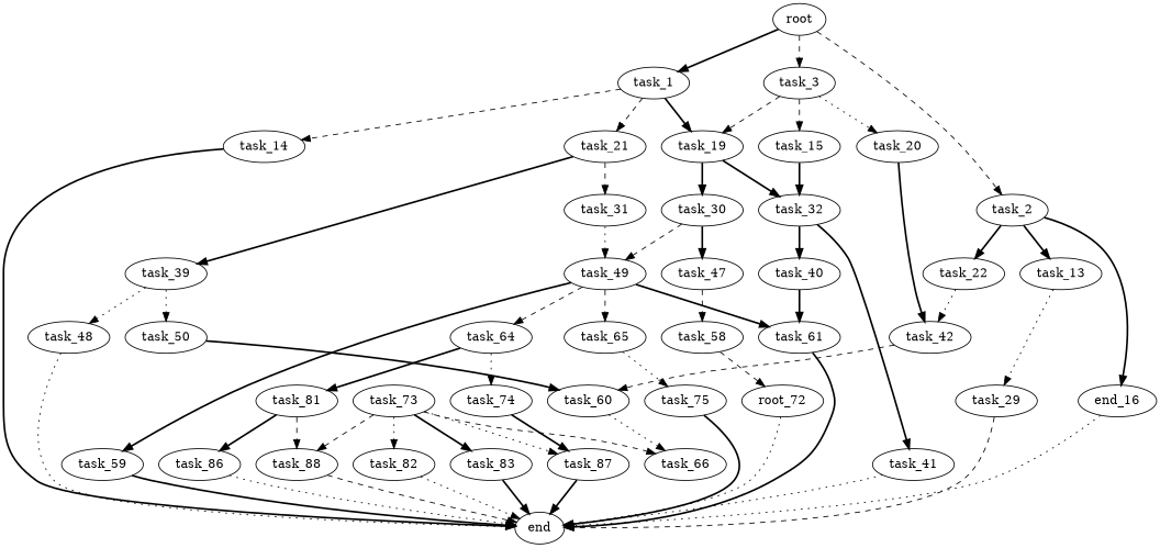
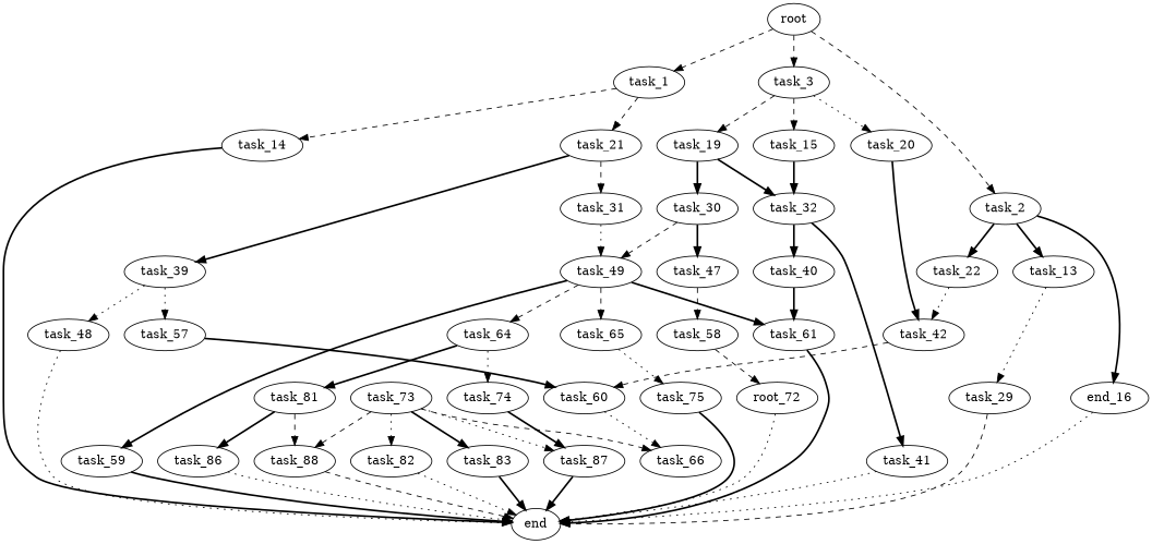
  digraph {
    edge [style=bold]
    root
    task_1
    task_2
    task_3
    task_14
    task_19
    task_21
    task_13
    n9 [label=end_16]
    task_22
    task_15
    task_20
    end
    task_32
    task_30
    task_31
    task_39
    task_29
    task_42
    task_40
    task_41
    task_47
    task_49
    task_60
    task_48
-   task_50
+   task_50 [label=task_57]
    task_61
    task_58
    task_59
    task_64
    task_65
    task_66
    n33 [label=root_72]
    task_74
    task_81
    task_75
    task_87
    task_88
    task_86
    task_73
    task_82
    task_83
-   root -> task_1
+   root -> task_1 [style=dashed]
    root -> task_2 [style=dashed]
    root -> task_3 [style=dashed]
    task_1 -> task_14 [style=dashed]
-   task_1 -> task_19
    task_1 -> task_21 [style=dashed]
    task_2 -> task_13
    task_2 -> n9
    task_2 -> task_22
    task_3 -> task_19 [style=dashed]
    task_3 -> task_15 [style=dashed]
    task_3 -> task_20 [style=dotted]
    task_14 -> end
    task_19 -> task_32
    task_19 -> task_30
    task_21 -> task_31 [style=dashed]
    task_21 -> task_39
    task_13 -> task_29 [style=dotted]
    n9 -> end [style=dotted]
    task_22 -> task_42 [style=dotted]
    task_15 -> task_32
    task_20 -> task_42
    task_32 -> task_40
    task_32 -> task_41
    task_30 -> task_47
    task_30 -> task_49 [style=dashed]
    task_31 -> task_49 [style=dotted]
    task_39 -> task_48 [style=dotted]
    task_39 -> task_50 [style=dotted]
    task_29 -> end [style=dashed]
    task_42 -> task_60 [style=dashed]
    task_40 -> task_61
    task_41 -> end [style=dotted]
    task_47 -> task_58 [style=dashed]
    task_49 -> task_61
    task_49 -> task_59
    task_49 -> task_64 [style=dashed]
    task_49 -> task_65 [style=dashed]
    task_60 -> task_66 [style=dotted]
    task_48 -> end [style=dotted]
    task_50 -> task_60
    task_61 -> end
    task_58 -> n33 [style=dashed]
    task_59 -> end
    task_64 -> task_74 [style=dotted]
    task_64 -> task_81
    task_65 -> task_75 [style=dotted]
    n33 -> end [style=dotted]
    task_74 -> task_87
    task_81 -> task_88 [style=dashed]
    task_81 -> task_86
    task_75 -> end
    task_87 -> end
    task_88 -> end [style=dashed]
    task_86 -> end [style=dotted]
    task_73 -> task_66 [style=dashed]
    task_73 -> task_87 [style=dotted]
    task_73 -> task_88 [style=dashed]
    task_73 -> task_82 [style=dotted]
    task_73 -> task_83
    task_82 -> end [style=dotted]
    task_83 -> end
  }
